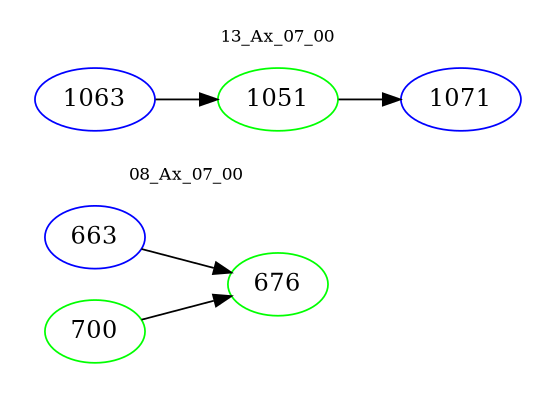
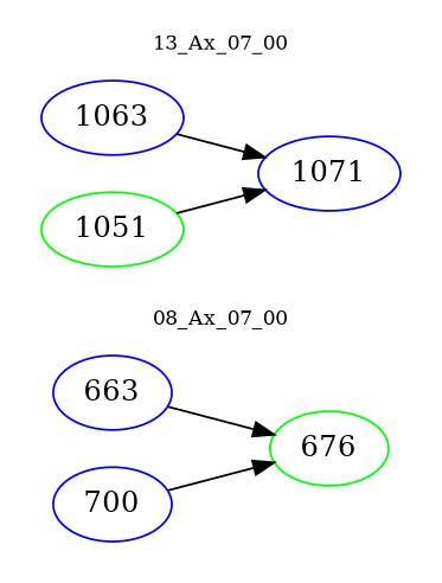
  digraph {
    rankdir=LR
    node [color=blue]
    edge [color=black]
    n1 [label=663]
    n2 [color=green label=676]
-   n3 [color=green label=700]
+   n3 [label=700]
    n4 [label=1063]
    n5 [color=green label=1051]
    n6 [label=1071]
    subgraph cluster_1 {
      color=white
      fontsize=10
      label="08_Ax_07_00"
      n1
      n2
      n3
    }
    subgraph cluster_2 {
      color=white
      fontsize=10
      label="13_Ax_07_00"
      n4
      n5
      n6
    }
    n1 -> n2
    n3 -> n2
-   n4 -> n5
+   n4 -> n6
    n5 -> n6
  }
